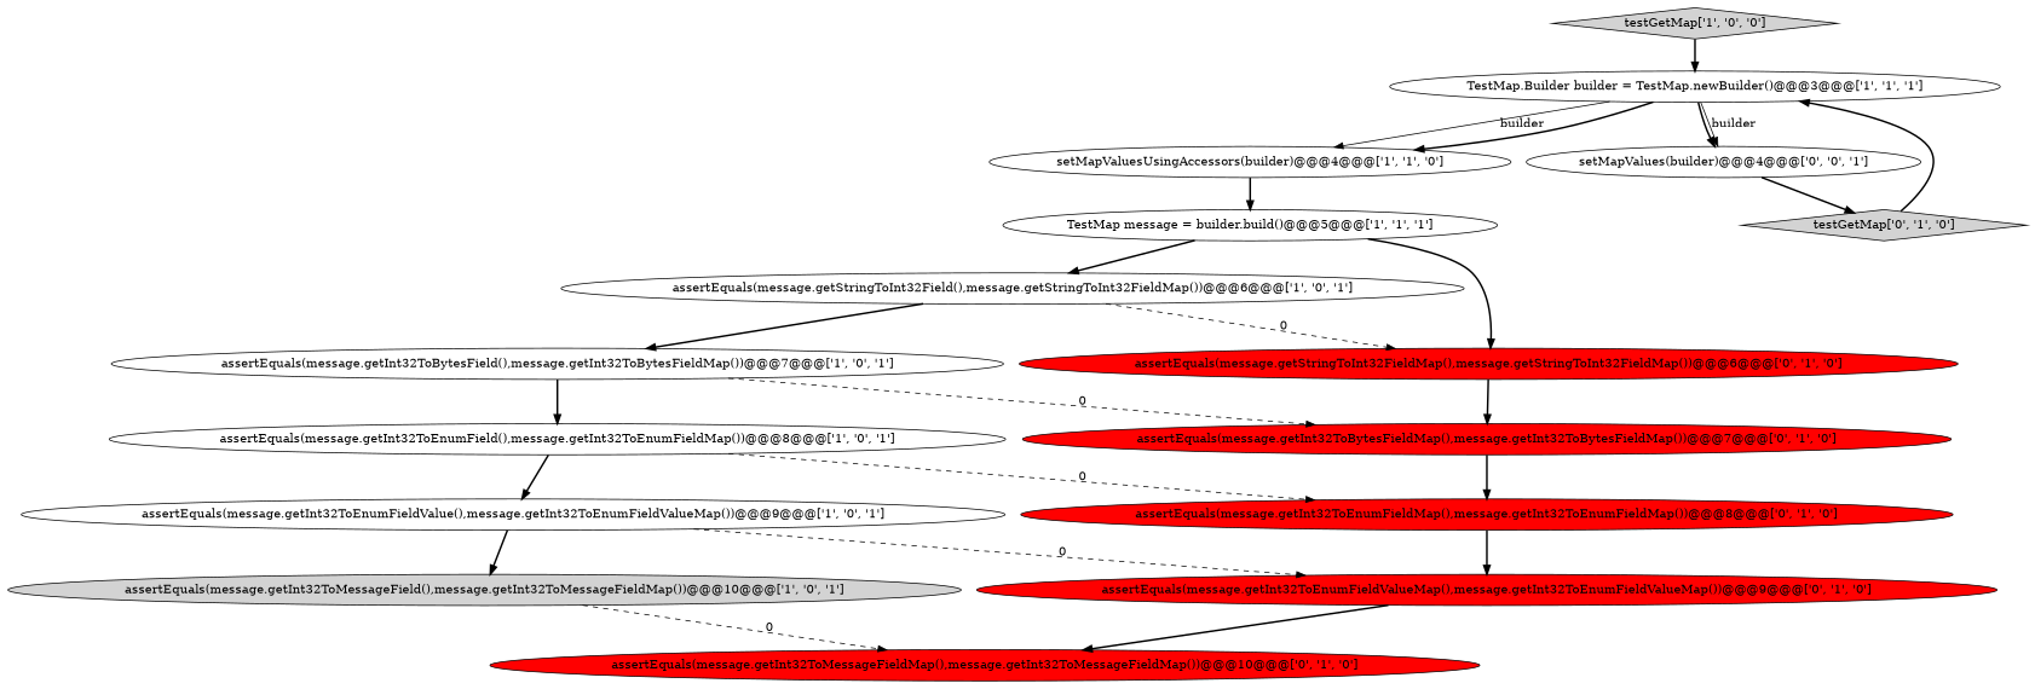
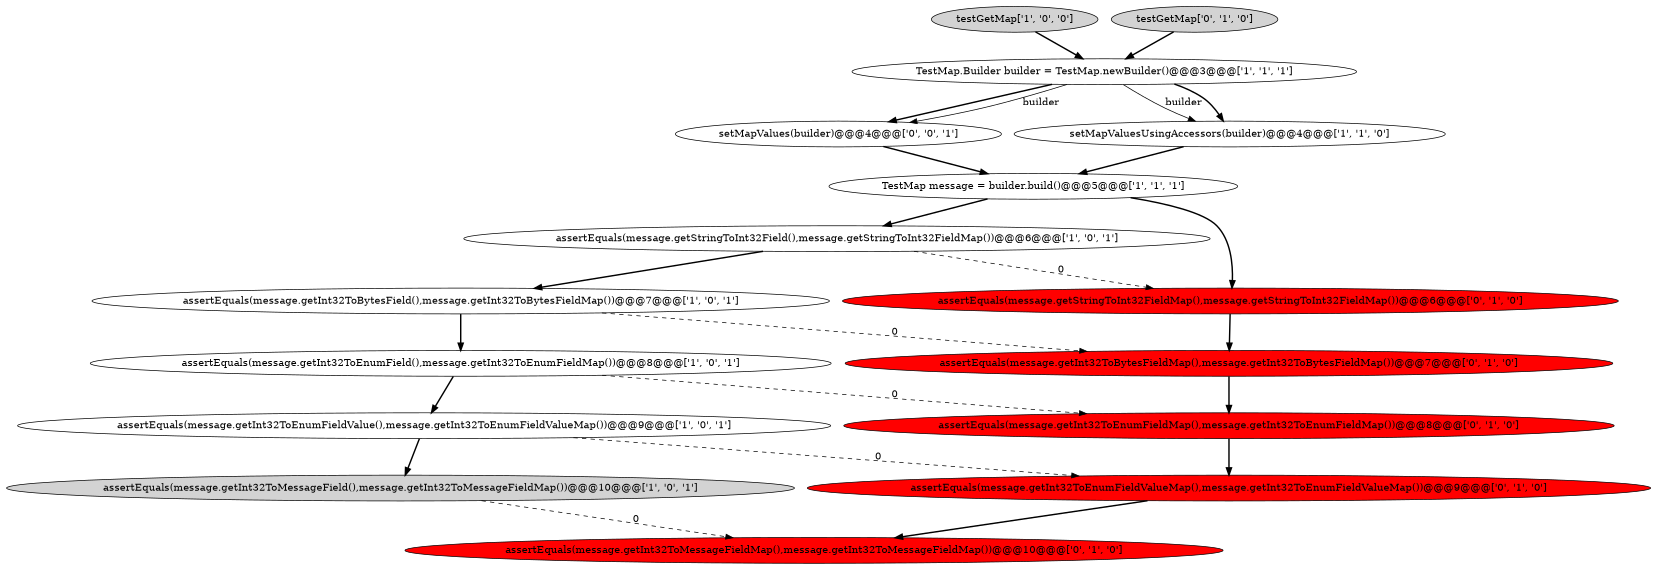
  digraph {
    node [fillcolor=white shape=ellipse style=filled]
    edge [style=bold]
    n1 [fillcolor=red label="assertEquals(message.getInt32ToMessageFieldMap(),message.getInt32ToMessageFieldMap())@@@10@@@['0', '1', '0']"]
    n2 [label="TestMap message = builder.build()@@@5@@@['1', '1', '1']"]
    n3 [label="assertEquals(message.getStringToInt32Field(),message.getStringToInt32FieldMap())@@@6@@@['1', '0', '1']"]
    n4 [fillcolor=red label="assertEquals(message.getStringToInt32FieldMap(),message.getStringToInt32FieldMap())@@@6@@@['0', '1', '0']"]
    n5 [label="assertEquals(message.getInt32ToBytesField(),message.getInt32ToBytesFieldMap())@@@7@@@['1', '0', '1']"]
    n6 [fillcolor=red label="assertEquals(message.getInt32ToBytesFieldMap(),message.getInt32ToBytesFieldMap())@@@7@@@['0', '1', '0']"]
    n7 [label="assertEquals(message.getInt32ToEnumFieldValue(),message.getInt32ToEnumFieldValueMap())@@@9@@@['1', '0', '1']"]
    n8 [fillcolor=lightgray label="assertEquals(message.getInt32ToMessageField(),message.getInt32ToMessageFieldMap())@@@10@@@['1', '0', '1']"]
    n9 [fillcolor=red label="assertEquals(message.getInt32ToEnumFieldValueMap(),message.getInt32ToEnumFieldValueMap())@@@9@@@['0', '1', '0']"]
    n10 [fillcolor=red label="assertEquals(message.getInt32ToEnumFieldMap(),message.getInt32ToEnumFieldMap())@@@8@@@['0', '1', '0']"]
    n11 [label="assertEquals(message.getInt32ToEnumField(),message.getInt32ToEnumFieldMap())@@@8@@@['1', '0', '1']"]
    n12 [label="TestMap.Builder builder = TestMap.newBuilder()@@@3@@@['1', '1', '1']"]
    n13 [label="setMapValues(builder)@@@4@@@['0', '0', '1']"]
    n14 [label="setMapValuesUsingAccessors(builder)@@@4@@@['1', '1', '0']"]
-   n15 [fillcolor=lightgray label="testGetMap['1', '0', '0']" shape=diamond]
-   n16 [fillcolor=lightgray label="testGetMap['0', '1', '0']" shape=diamond]
+   n15 [fillcolor=lightgray label="testGetMap['1', '0', '0']"]
+   n16 [fillcolor=lightgray label="testGetMap['0', '1', '0']"]
    n2 -> n3
    n2 -> n4
    n3 -> n4 [label=0 style=dashed]
    n3 -> n5
    n4 -> n6
    n5 -> n6 [label=0 style=dashed]
    n5 -> n11
    n6 -> n10
    n7 -> n8
    n7 -> n9 [label=0 style=dashed]
    n8 -> n1 [label=0 style=dashed]
    n9 -> n1
    n10 -> n9
    n11 -> n7
    n11 -> n10 [label=0 style=dashed]
    n12 -> n13
    n12 -> n13 [label=builder style=solid]
    n12 -> n14 [label=builder style=solid]
    n12 -> n14
-   n13 -> n16
+   n13 -> n2
    n14 -> n2
    n15 -> n12
    n16 -> n12
  }
